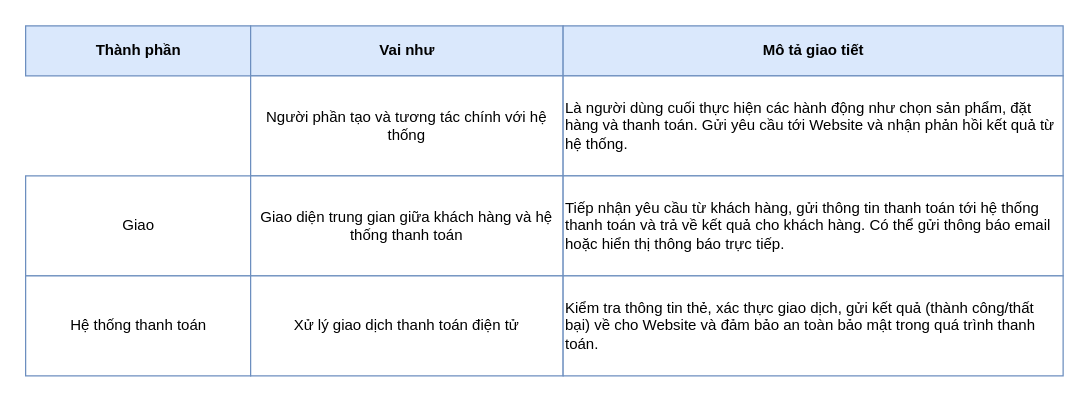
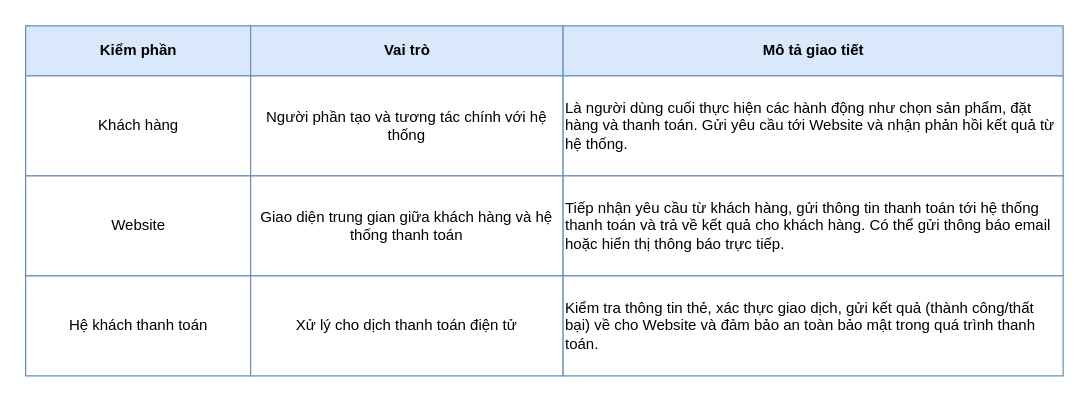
  <mxCell id="0" />
  <mxCell id="1" parent="0" />
- <mxCell id="2" value="Thành phần" style="text;html=1;strokeColor=#6c8ebf;fillColor=#dae8fc;fontStyle=1;align=center;verticalAlign=middle;" vertex="1" parent="1"><mxGeometry x="20" y="20" width="180" height="40" as="geometry" /></mxCell>
- <mxCell id="3" value="Vai như" style="text;html=1;strokeColor=#6c8ebf;fillColor=#dae8fc;fontStyle=1;align=center;verticalAlign=middle;" vertex="1" parent="1"><mxGeometry x="200" y="20" width="250" height="40" as="geometry" /></mxCell>
+ <mxCell id="2" value="Kiểm phần" style="text;html=1;strokeColor=#6c8ebf;fillColor=#dae8fc;fontStyle=1;align=center;verticalAlign=middle;" vertex="1" parent="1"><mxGeometry x="20" y="20" width="180" height="40" as="geometry" /></mxCell>
+ <mxCell id="3" value="Vai trò" style="text;html=1;strokeColor=#6c8ebf;fillColor=#dae8fc;fontStyle=1;align=center;verticalAlign=middle;" vertex="1" parent="1"><mxGeometry x="200" y="20" width="250" height="40" as="geometry" /></mxCell>
  <mxCell id="4" value="Mô tả giao tiết" style="text;html=1;strokeColor=#6c8ebf;fillColor=#dae8fc;fontStyle=1;align=center;verticalAlign=middle;" vertex="1" parent="1"><mxGeometry x="450" y="20" width="400" height="40" as="geometry" /></mxCell>
+ <mxCell id="5" value="Khách hàng" style="text;html=1;strokeColor=#6c8ebf;fillColor=#ffffff;align=center;verticalAlign=middle;" vertex="1" parent="1"><mxGeometry x="20" y="60" width="180" height="80" as="geometry" /></mxCell>
  <mxCell id="6" value="Người phần tạo và tương tác chính với hệ thống" style="text;html=1;strokeColor=#6c8ebf;fillColor=#ffffff;whiteSpace=wrap;align=center;verticalAlign=middle;" vertex="1" parent="1"><mxGeometry x="200" y="60" width="250" height="80" as="geometry" /></mxCell>
  <mxCell id="7" value="Là người dùng cuối thực hiện các hành động như chọn sản phẩm, đặt hàng và thanh toán. Gửi yêu cầu tới Website và nhận phản hồi kết quả từ hệ thống." style="text;html=1;strokeColor=#6c8ebf;fillColor=#ffffff;whiteSpace=wrap;align=left;verticalAlign=middle;" vertex="1" parent="1"><mxGeometry x="450" y="60" width="400" height="80" as="geometry" /></mxCell>
- <mxCell id="8" value="Giao" style="text;html=1;strokeColor=#6c8ebf;fillColor=#ffffff;align=center;verticalAlign=middle;" vertex="1" parent="1"><mxGeometry x="20" y="140" width="180" height="80" as="geometry" /></mxCell>
+ <mxCell id="8" value="Website" style="text;html=1;strokeColor=#6c8ebf;fillColor=#ffffff;align=center;verticalAlign=middle;" vertex="1" parent="1"><mxGeometry x="20" y="140" width="180" height="80" as="geometry" /></mxCell>
  <mxCell id="9" value="Giao diện trung gian giữa khách hàng và hệ thống thanh toán" style="text;html=1;strokeColor=#6c8ebf;fillColor=#ffffff;whiteSpace=wrap;align=center;verticalAlign=middle;" vertex="1" parent="1"><mxGeometry x="200" y="140" width="250" height="80" as="geometry" /></mxCell>
  <mxCell id="10" value="Tiếp nhận yêu cầu từ khách hàng, gửi thông tin thanh toán tới hệ thống thanh toán và trả về kết quả cho khách hàng. Có thể gửi thông báo email hoặc hiển thị thông báo trực tiếp." style="text;html=1;strokeColor=#6c8ebf;fillColor=#ffffff;whiteSpace=wrap;align=left;verticalAlign=middle;" vertex="1" parent="1"><mxGeometry x="450" y="140" width="400" height="80" as="geometry" /></mxCell>
- <mxCell id="11" value="Hệ thống thanh toán" style="text;html=1;strokeColor=#6c8ebf;fillColor=#ffffff;align=center;verticalAlign=middle;" vertex="1" parent="1"><mxGeometry x="20" y="220" width="180" height="80" as="geometry" /></mxCell>
- <mxCell id="12" value="Xử lý giao dịch thanh toán điện tử" style="text;html=1;strokeColor=#6c8ebf;fillColor=#ffffff;whiteSpace=wrap;align=center;verticalAlign=middle;" vertex="1" parent="1"><mxGeometry x="200" y="220" width="250" height="80" as="geometry" /></mxCell>
+ <mxCell id="11" value="Hệ khách thanh toán" style="text;html=1;strokeColor=#6c8ebf;fillColor=#ffffff;align=center;verticalAlign=middle;" vertex="1" parent="1"><mxGeometry x="20" y="220" width="180" height="80" as="geometry" /></mxCell>
+ <mxCell id="12" value="Xử lý cho dịch thanh toán điện tử" style="text;html=1;strokeColor=#6c8ebf;fillColor=#ffffff;whiteSpace=wrap;align=center;verticalAlign=middle;" vertex="1" parent="1"><mxGeometry x="200" y="220" width="250" height="80" as="geometry" /></mxCell>
  <mxCell id="13" value="Kiểm tra thông tin thẻ, xác thực giao dịch, gửi kết quả (thành công/thất bại) về cho Website và đảm bảo an toàn bảo mật trong quá trình thanh toán." style="text;html=1;strokeColor=#6c8ebf;fillColor=#ffffff;whiteSpace=wrap;align=left;verticalAlign=middle;" vertex="1" parent="1"><mxGeometry x="450" y="220" width="400" height="80" as="geometry" /></mxCell>
